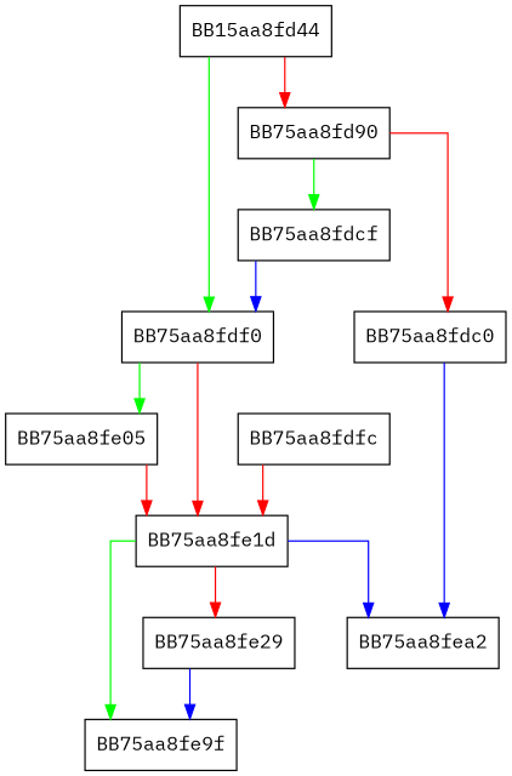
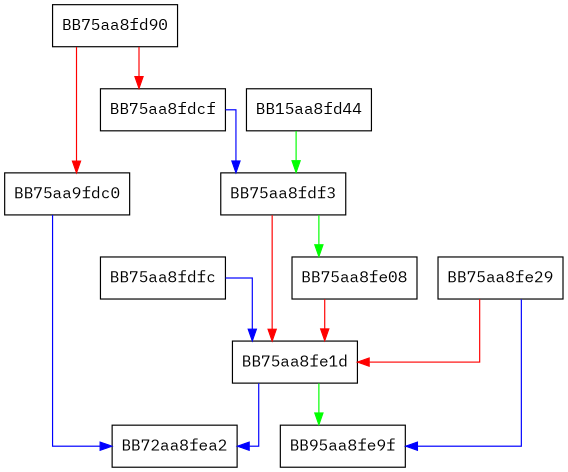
  digraph {
    fontname="IBM Plex Mono"
    splines=ortho
    node [fontname="IBM Plex Mono" shape=box]
    edge [color=red fontname="IBM Plex Mono"]
    n1 [label=BB15aa8fd44]
-   BB75aa8fdf0
+   BB75aa8fdf0 [label=BB75aa8fdf3]
    n3 [label=BB75aa8fd90]
-   BB75aa8fe05
+   BB75aa8fe05 [label=BB75aa8fe08]
    BB75aa8fe1d
    BB75aa8fdcf
-   BB75aa8fdc0
+   BB75aa8fdc0 [label=BB75aa9fdc0]
    BB75aa8fdfc
-   BB75aa8fea2
-   BB75aa8fe9f
+   BB75aa8fea2 [label=BB72aa8fea2]
+   BB75aa8fe9f [label=BB95aa8fe9f]
    BB75aa8fe29
    n1 -> BB75aa8fdf0 [color=green]
-   n1 -> n3
    BB75aa8fdf0 -> BB75aa8fe05 [color=green]
    BB75aa8fdf0 -> BB75aa8fe1d
-   n3 -> BB75aa8fdcf [color=green]
+   n3 -> BB75aa8fdcf
    n3 -> BB75aa8fdc0
    BB75aa8fe05 -> BB75aa8fe1d
    BB75aa8fe1d -> BB75aa8fea2 [color=blue]
    BB75aa8fe1d -> BB75aa8fe9f [color=green]
-   BB75aa8fe1d -> BB75aa8fe29
+   BB75aa8fe29 -> BB75aa8fe1d
    BB75aa8fdcf -> BB75aa8fdf0 [color=blue]
    BB75aa8fdc0 -> BB75aa8fea2 [color=blue]
-   BB75aa8fdfc -> BB75aa8fe1d
+   BB75aa8fdfc -> BB75aa8fe1d [color=blue]
    BB75aa8fe29 -> BB75aa8fe9f [color=blue]
  }
